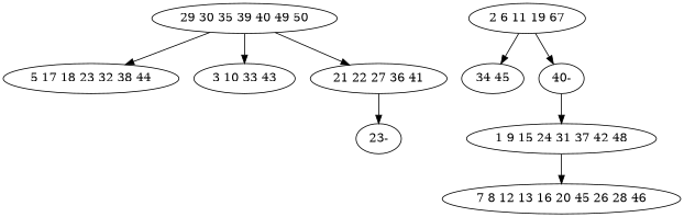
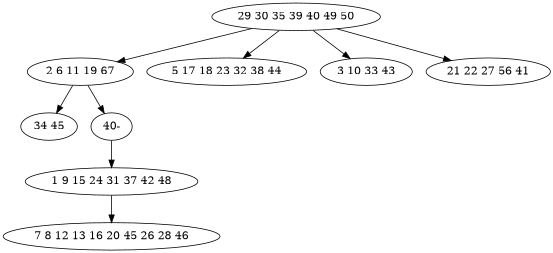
  digraph {
    n1 [label="29 30 35 39 40 49 50"]
    n2 [label="2 6 11 19 67"]
    n3 [label="5 17 18 23 32 38 44"]
    n4 [label="3 10 33 43"]
-   n5 [label="21 22 27 36 41"]
+   n5 [label="21 22 27 56 41"]
    n6 [label="34 45"]
    n7 [label="40-"]
    n8 [label="1 9 15 24 31 37 42 48"]
-   n9 [label="23-"]
    n10 [label="7 8 12 13 16 20 45 26 28 46"]
+   n1 -> n2
    n1 -> n3
    n1 -> n4
    n1 -> n5
    n2 -> n6
    n2 -> n7
-   n5 -> n9
    n7 -> n8
    n8 -> n10
  }
